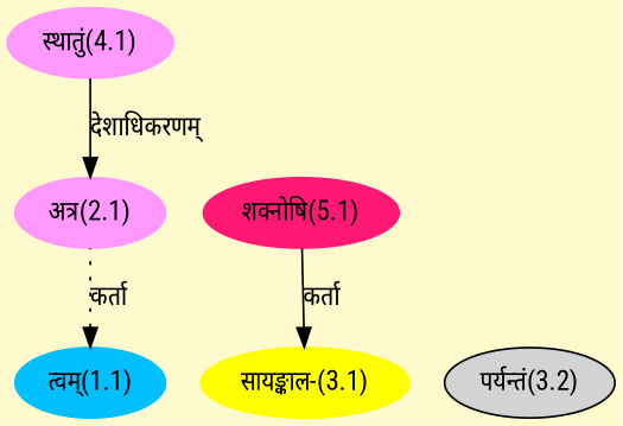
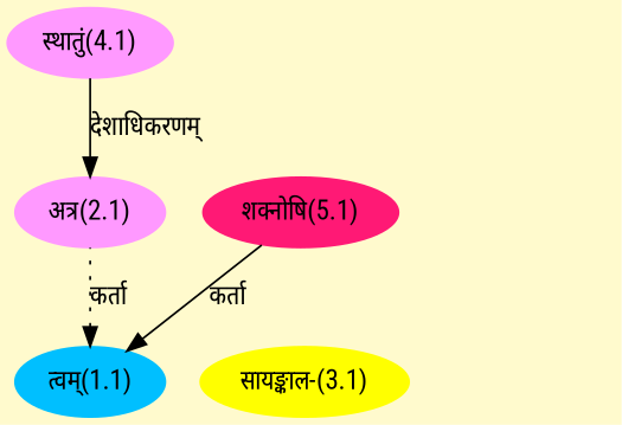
  digraph {
    bgcolor=lemonchiffon1
    compound=true
    fontname="Roboto Condensed"
    rankdir=BT
    node [color="#FF99FF" fontname="Roboto Condensed" style=filled]
    edge [dir=back fontname="Roboto Condensed"]
    n1 [color="#00BFFF" label="त्वम्(1.1)"]
    n2 [color="#FF1975" label="शक्नोषि(5.1)"]
    n3 [label="अत्र(2.1)"]
    n4 [label="स्थातुं(4.1)"]
    n5 [color="#FFFF00" label="सायङ्काल-(3.1)"]
-   n6 [label="पर्यन्तं(3.2)" color=""]
-   n5 -> n2 [label="कर्ता"]
+   n1 -> n2 [label="कर्ता"]
    n1 -> n3 [label="कर्ता" style=dotted]
    n3 -> n4 [label="देशाधिकरणम्"]
  }
